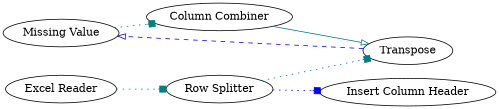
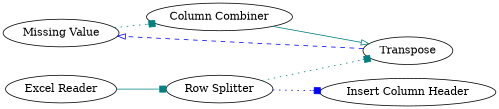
  digraph {
    rankdir=LR
    edge [arrowhead=box color=teal style=dotted]
    n1 [label="Missing Value"]
    n2 [label="Column Combiner"]
    n3 [label=Transpose]
    n4 [label="Insert Column Header"]
    n5 [label="Row Splitter"]
    n6 [label="Excel Reader"]
    n1 -> n2
    n2 -> n3 [arrowhead=onormal style=solid]
    n3 -> n1 [arrowhead=onormal color=blue style=dashed]
    n5 -> n3
    n5 -> n4 [color=blue]
-   n6 -> n5
+   n6 -> n5 [style=solid]
  }
